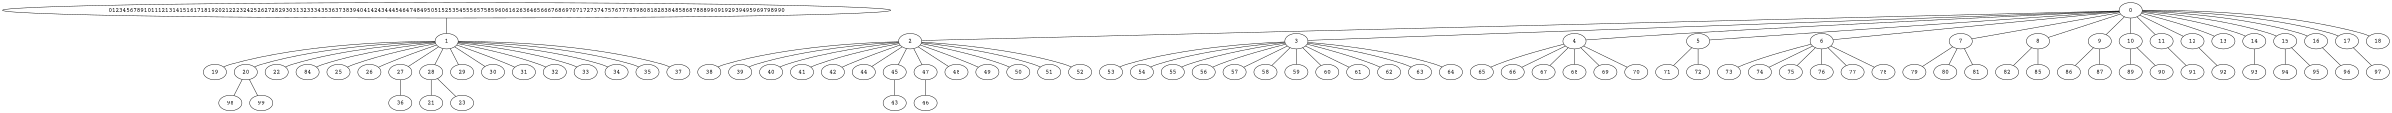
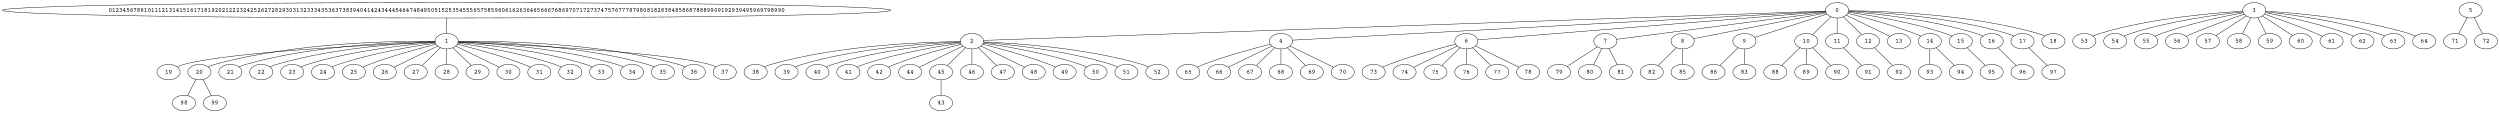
  graph {
    fontname="Courier Prime"
    node [fontname="Courier Prime"]
    edge [fontname="Courier Prime"]
    01234567891011121314151617181920212223242526272829303132333435363738394041424344454647484950515253545556575859606162636465666768697071727374757677787980818283848586878889909192939495969798990
    1
    19
    20
    21
    22
    23
-   24 [label=84]
+   24
    25
    26
    27
    28
    29
    30
    31
    32
    33
    34
    35
    36
    37
    98
    99
    0
    2
    3
    4
    5
    6
    7
    8
    9
    10
    11
    12
    13
    14
    15
    16
    17
    18
    38
    39
    40
    41
    42
    44
    45
    46
    47
    48
    49
    50
    51
    52
    53
    54
    55
    56
    57
    58
    59
    60
    61
    62
    63
    64
    65
    66
    67
    68
    69
    70
    71
    72
    73
    74
    75
    76
    77
    78
    79
    80
    81
    82
    85
    86
-   87
+   87 [label=83]
+   88
    89
    90
    91
    92
    93
    94
    95
    96
    97
    43
    01234567891011121314151617181920212223242526272829303132333435363738394041424344454647484950515253545556575859606162636465666768697071727374757677787980818283848586878889909192939495969798990 -- 1
    1 -- 19
    1 -- 20
-   28 -- 21
+   1 -- 21
    1 -- 22
-   28 -- 23
+   1 -- 23
    1 -- 24
    1 -- 25
    1 -- 26
    1 -- 27
    1 -- 28
    1 -- 29
    1 -- 30
    1 -- 31
    1 -- 32
    1 -- 33
    1 -- 34
    1 -- 35
-   27 -- 36
+   1 -- 36
    1 -- 37
    20 -- 98
    20 -- 99
    0 -- 2
-   0 -- 3
    0 -- 4
-   0 -- 5
    0 -- 6
    0 -- 7
    0 -- 8
    0 -- 9
    0 -- 10
    0 -- 11
    0 -- 12
    0 -- 13
    0 -- 14
    0 -- 15
    0 -- 16
    0 -- 17
    0 -- 18
    2 -- 38
    2 -- 39
    2 -- 40
    2 -- 41
    2 -- 42
    2 -- 44
    2 -- 45
-   47 -- 46
+   2 -- 46
    2 -- 47
    2 -- 48
    2 -- 49
    2 -- 50
    2 -- 51
    2 -- 52
    3 -- 53
    3 -- 54
    3 -- 55
    3 -- 56
    3 -- 57
    3 -- 58
    3 -- 59
    3 -- 60
    3 -- 61
    3 -- 62
    3 -- 63
    3 -- 64
    4 -- 65
    4 -- 66
    4 -- 67
    4 -- 68
    4 -- 69
    4 -- 70
    5 -- 71
    5 -- 72
    6 -- 73
    6 -- 74
    6 -- 75
    6 -- 76
    6 -- 77
    6 -- 78
    7 -- 79
    7 -- 80
    7 -- 81
    8 -- 82
    8 -- 85
    9 -- 86
    9 -- 87
+   10 -- 88
    10 -- 89
    10 -- 90
    11 -- 91
    12 -- 92
    14 -- 93
-   15 -- 94
+   14 -- 94
    15 -- 95
    16 -- 96
    17 -- 97
    45 -- 43
  }
